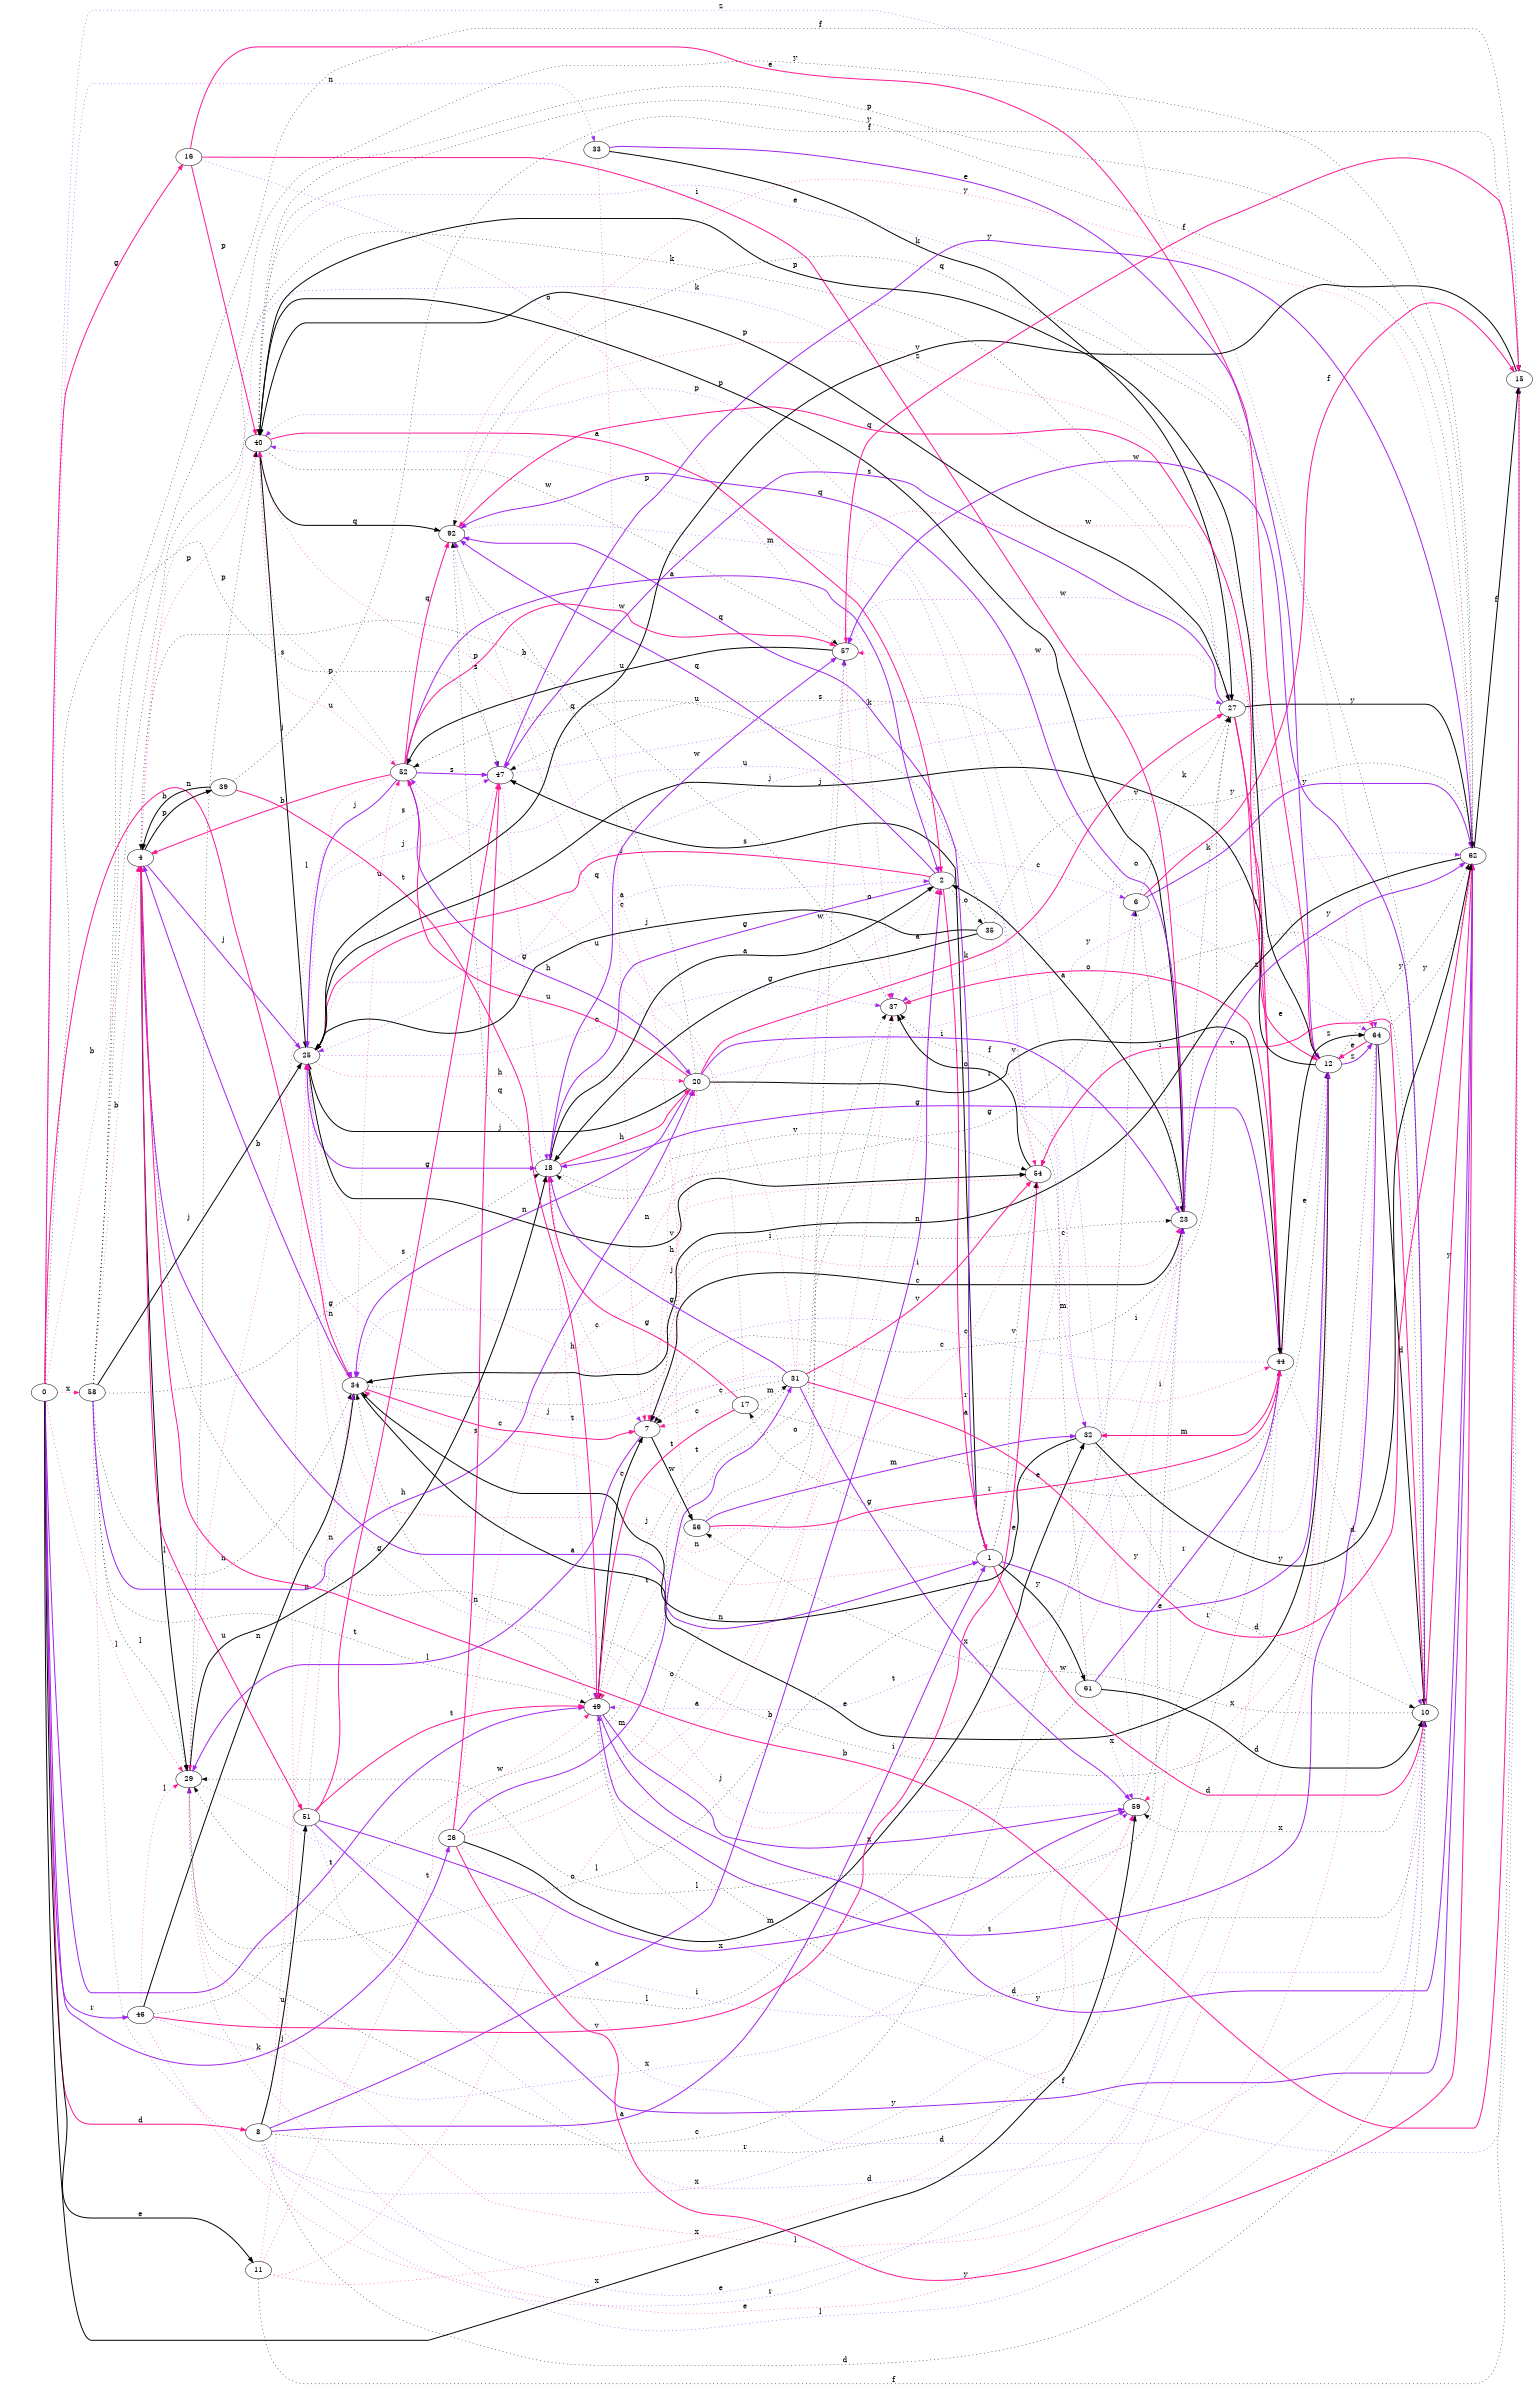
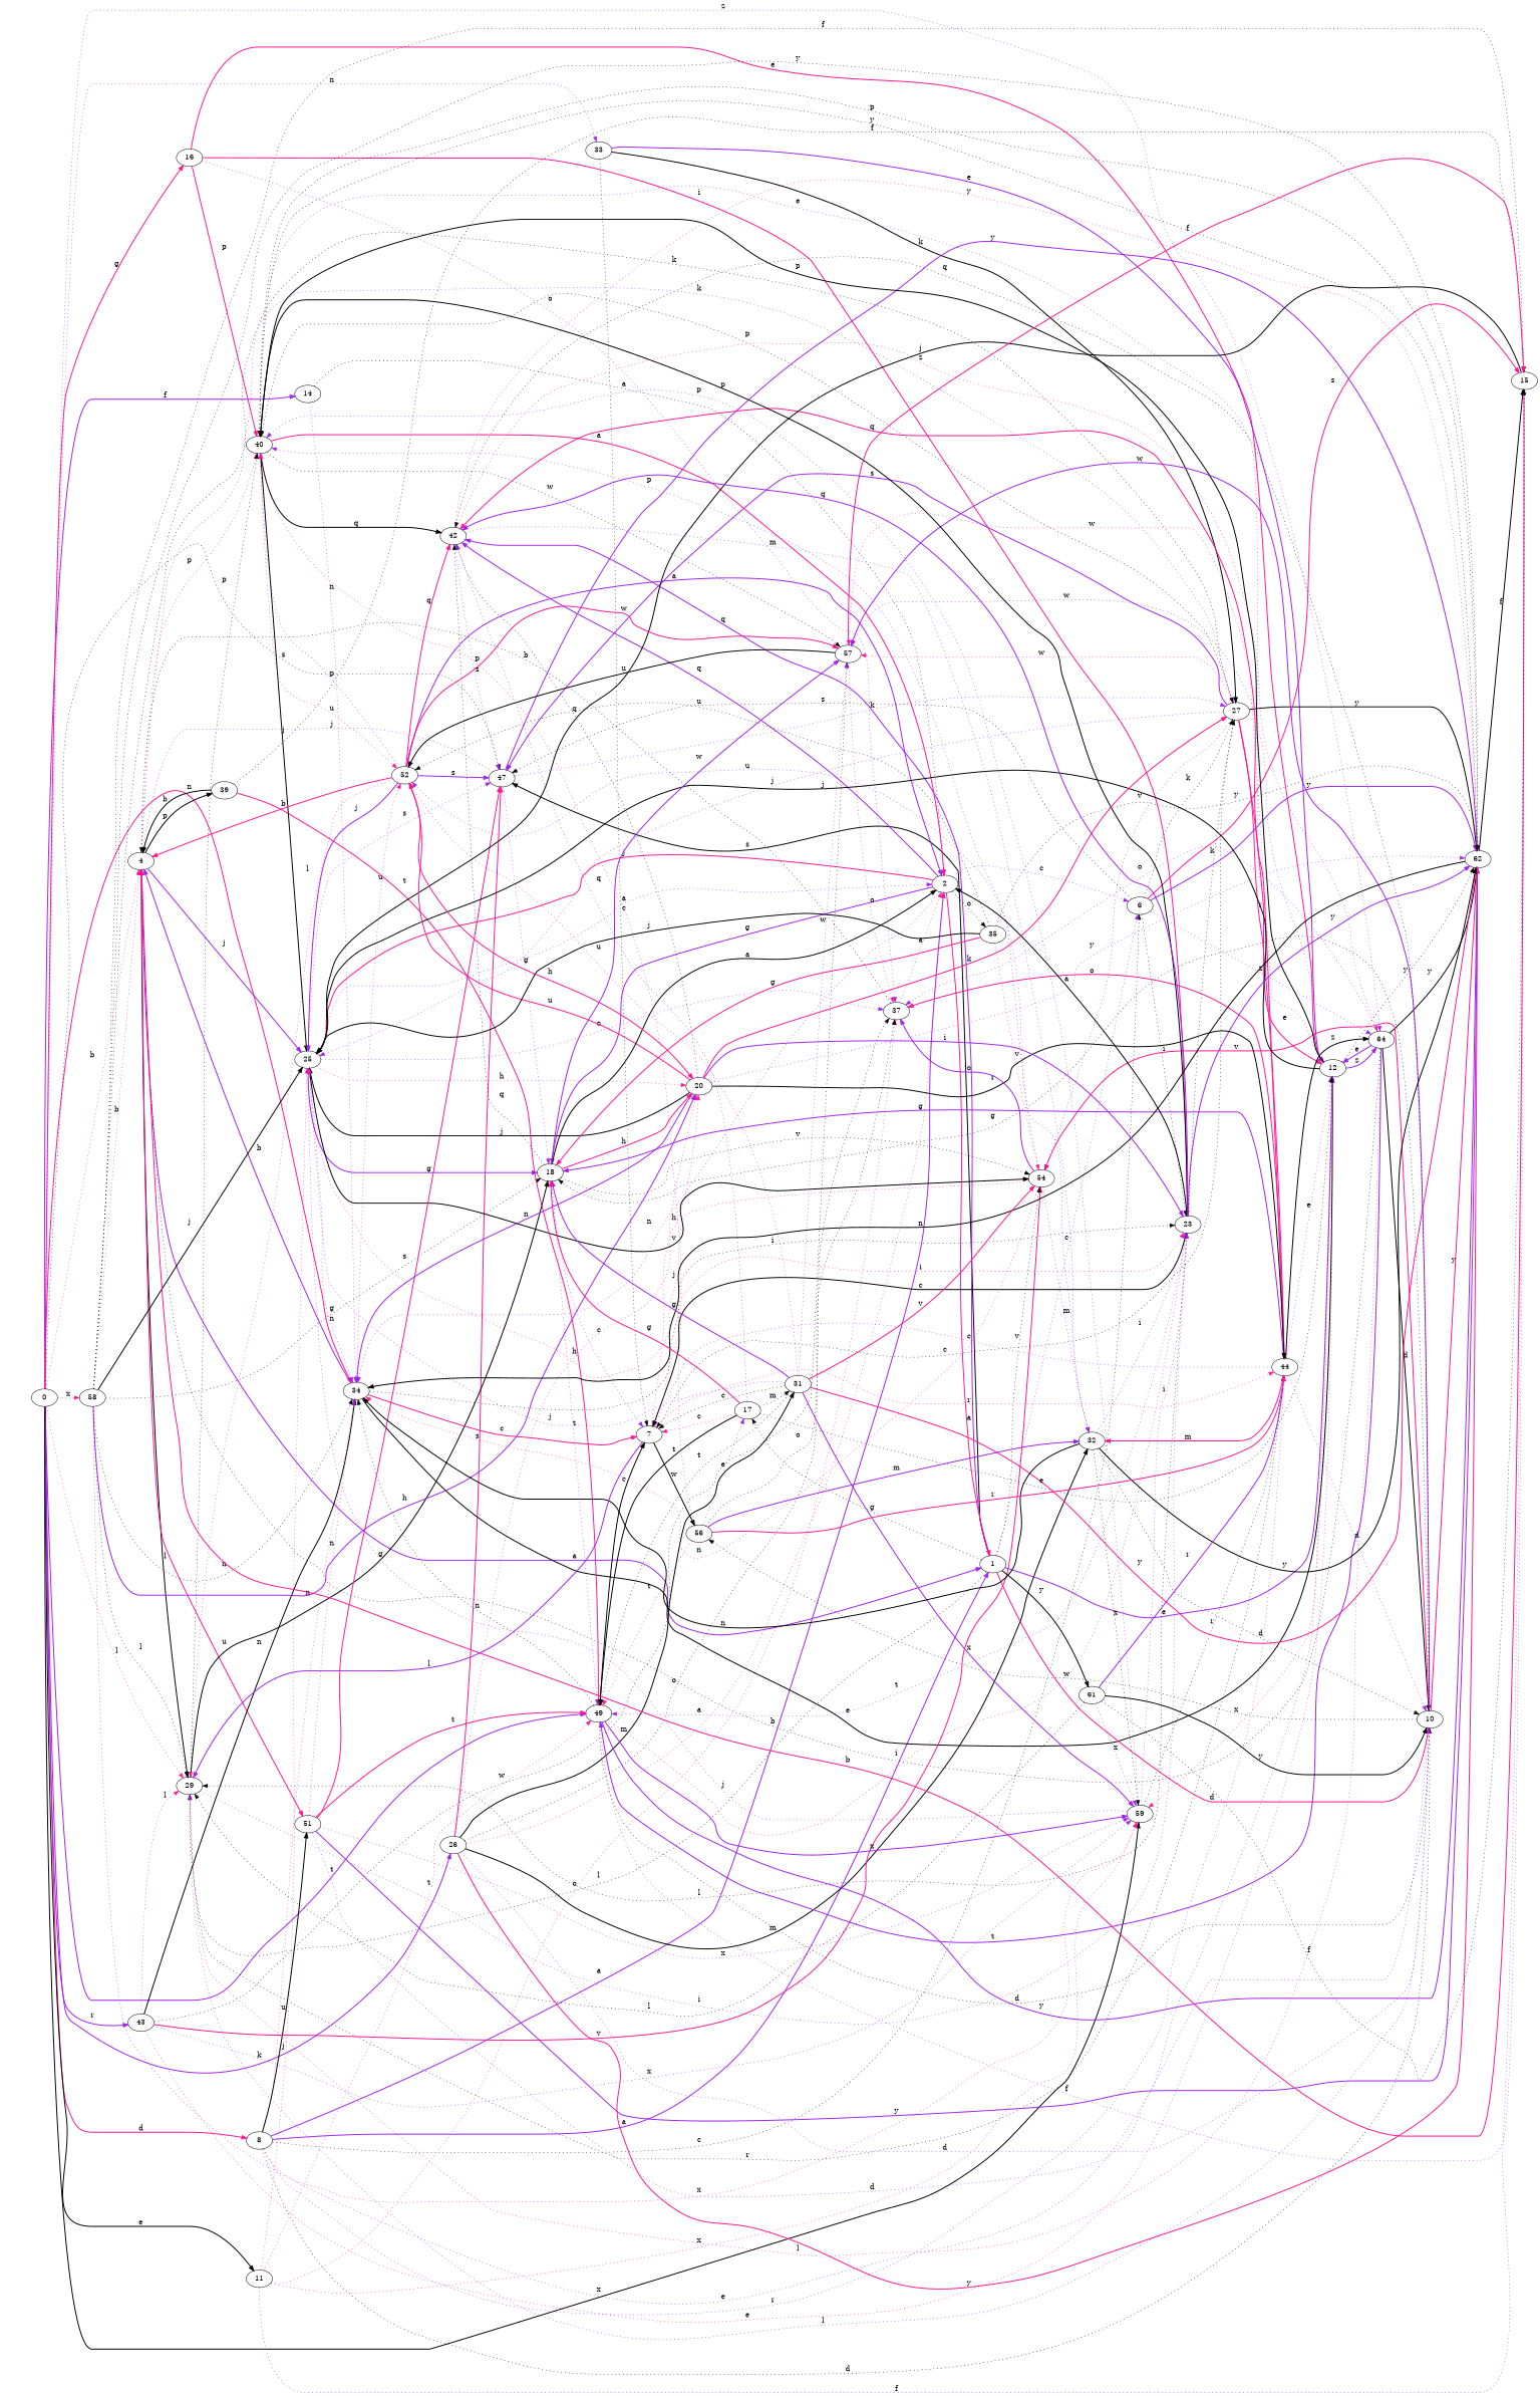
  strict digraph {
    rankdir=LR
    edge [color=black style=dotted]
    0
    4
    8
    11
+   14
    16
    26
    29
    33
    34
-   43 [label=46]
+   43
    47
    49
    58
    59
    64
    1
    25
    27
    39
    40
    51
    6
    10
    2
    44
    15
    37
    12
    23
    62
    20
    31
    32
    18
    7
    52
    54
    57
    17
-   42 [label=92]
+   42
    61
    56
    35
    0 -> 4 [color=deeppink label=b]
    0 -> 8 [color=deeppink label=d style=bold]
    0 -> 11 [label=e style=bold]
+   0 -> 14 [color=purple label=f style=bold]
    0 -> 16 [color=deeppink label=g style=bold]
    0 -> 26 [color=purple label=k style=bold]
    0 -> 29 [color=deeppink label=l]
    0 -> 33 [color=purple label=n]
    0 -> 34 [color=deeppink label=n style=bold]
    0 -> 43 [color=purple label=r style=bold]
    0 -> 47 [label=s]
    0 -> 49 [color=purple label=t style=bold]
    0 -> 58 [color=deeppink label=x]
    0 -> 59 [label=x style=bold]
    0 -> 64 [color=purple label=z]
    4 -> 29 [label=l style=bold]
    4 -> 1 [color=purple label=a style=bold]
    4 -> 25 [color=purple label=j style=bold]
    4 -> 27 [color=purple label=k]
    4 -> 39 [label=p style=bold]
    4 -> 40 [color=deeppink label=p]
    4 -> 51 [color=deeppink label=u style=bold]
    8 -> 34 [color=deeppink label=n]
-   8 -> 59 [color=purple label=x]
+   8 -> 59 [color=deeppink label=x]
    8 -> 1 [color=purple label=a style=bold]
    8 -> 51 [label=u style=bold]
    8 -> 6 [label=c]
    8 -> 10 [label=d]
    8 -> 2 [color=purple label=a style=bold]
    8 -> 44 [color=purple label=r]
    11 -> 49 [color=deeppink label=t]
    11 -> 59 [color=deeppink label=x]
    11 -> 25 [color=deeppink label=j]
-   11 -> 15 [label=f]
+   11 -> 15 [color=purple label=f]
    11 -> 37 [color=deeppink label=o]
+   14 -> 34 [color=purple label=n]
+   14 -> 2 [label=a]
    16 -> 40 [color=deeppink label=p style=bold]
    16 -> 37 [color=purple label=o]
    16 -> 12 [color=deeppink label=e style=bold]
    16 -> 23 [color=deeppink label=i style=bold]
    26 -> 47 [color=deeppink label=s style=bold]
    26 -> 10 [color=purple label=d]
    26 -> 2 [color=deeppink label=a]
    26 -> 37 [label=o]
    26 -> 62 [color=deeppink label=y style=bold]
    26 -> 20 [color=deeppink label=h]
-   26 -> 31 [color=purple label=m style=bold]
+   26 -> 31 [label=m style=bold]
    26 -> 32 [label=m style=bold]
    29 -> 40 [label=p]
    29 -> 44 [label=r]
    29 -> 23 [color=purple label=i]
    29 -> 18 [label=g style=bold]
    33 -> 27 [label=k style=bold]
    33 -> 12 [color=purple label=e style=bold]
-   33 -> 7 [color=deeppink label=c]
+   33 -> 7 [label=c]
    34 -> 4 [color=purple label=b style=bold]
    34 -> 12 [label=e style=bold]
    34 -> 23 [label=i]
    34 -> 7 [color=deeppink label=c style=bold]
    34 -> 52 [color=deeppink label=u]
    43 -> 29 [color=deeppink label=l]
    43 -> 34 [label=n style=bold]
    43 -> 59 [color=purple label=x]
    43 -> 12 [color=deeppink label=e]
    43 -> 54 [color=deeppink label=v style=bold]
    43 -> 57 [label=w]
-   47 -> 25 [color=purple label=j]
+   47 -> 4 [color=purple label=j]
    47 -> 27 [color=purple label=k]
    47 -> 62 [color=purple label=y style=bold]
    47 -> 18 [color=purple label=g]
    49 -> 34 [label=n]
    49 -> 59 [color=purple label=x style=bold]
    49 -> 10 [label=d]
    49 -> 15 [color=purple label=f]
    49 -> 23 [color=deeppink label=i]
    49 -> 62 [color=purple label=y style=bold]
    49 -> 7 [label=c style=bold]
    58 -> 4 [color=deeppink label=b]
    58 -> 29 [label=l]
    58 -> 34 [label=n]
-   58 -> 49 [label=t]
    58 -> 25 [label=j style=bold]
    58 -> 27 [label=k]
    58 -> 15 [label=f]
    58 -> 12 [color=purple label=e]
    58 -> 62 [label=y]
    58 -> 20 [color=purple label=h style=bold]
    58 -> 18 [label=g]
    59 -> 25 [color=purple label=j]
    59 -> 40 [color=purple label=p]
    59 -> 44 [label=r]
    59 -> 23 [color=purple label=i]
    64 -> 4 [label=b]
    64 -> 29 [color=deeppink label=l]
    64 -> 49 [color=purple label=t style=bold]
    64 -> 10 [label=d style=bold]
    64 -> 37 [color=purple label=o]
-   64 -> 12 [color=deeppink label=e style=bold]
-   64 -> 62 [label=y]
+   64 -> 12 [color=purple label=e style=bold]
+   64 -> 62 [label=y style=bold]
    1 -> 29 [label=l]
    1 -> 47 [label=s style=bold]
-   1 -> 25 [color=deeppink label=j]
    1 -> 6 [color=purple label=c]
    1 -> 10 [color=deeppink label=d style=bold]
    1 -> 12 [color=purple label=e style=bold]
    1 -> 54 [label=v]
    1 -> 17 [label=g]
    1 -> 42 [color=purple label=q style=bold]
    1 -> 61 [label=y style=bold]
    25 -> 34 [color=purple label=n]
    25 -> 47 [color=purple label=s]
    25 -> 2 [color=purple label=a]
    25 -> 37 [color=purple label=o]
    25 -> 20 [color=deeppink label=h]
    25 -> 18 [color=purple label=g style=bold]
    25 -> 54 [label=v style=bold]
    27 -> 47 [color=purple label=s style=bold]
    27 -> 25 [color=purple label=j]
-   27 -> 40 [label=p style=bold]
+   27 -> 40 [label=p]
    27 -> 44 [color=deeppink label=r style=bold]
    27 -> 12 [color=deeppink label=e style=bold]
    27 -> 62 [label=y style=bold]
    27 -> 7 [label=c]
    27 -> 54 [color=purple label=v]
    27 -> 57 [color=deeppink label=w]
    39 -> 4 [label=b style=bold]
    39 -> 49 [color=deeppink label=t style=bold]
    39 -> 15 [label=f]
    40 -> 25 [label=j style=bold]
    40 -> 2 [color=deeppink label=a style=bold]
    40 -> 12 [color=purple label=e]
    40 -> 62 [label=y]
    40 -> 52 [color=deeppink label=u]
    40 -> 57 [label=w]
    40 -> 42 [label=q style=bold]
    51 -> 34 [color=purple label=n]
    51 -> 47 [color=deeppink label=s style=bold]
    51 -> 49 [color=deeppink label=t style=bold]
-   51 -> 59 [color=purple label=x style=bold]
+   51 -> 59 [color=purple label=x]
    51 -> 10 [color=purple label=d]
    51 -> 62 [color=purple label=y style=bold]
    6 -> 47 [label=s]
    6 -> 64 [color=purple label=z]
    6 -> 27 [label=k]
-   6 -> 15 [color=deeppink label=f style=bold]
+   6 -> 15 [color=deeppink label=s style=bold]
    6 -> 23 [label=i]
    6 -> 62 [color=purple label=y style=bold]
    10 -> 29 [color=purple label=l]
-   10 -> 59 [label=x]
+   32 -> 59 [label=x]
    10 -> 62 [color=deeppink label=y style=bold]
    10 -> 18 [label=g]
    10 -> 54 [color=deeppink label=v style=bold]
    10 -> 57 [color=purple label=w style=bold]
    10 -> 42 [label=q]
    10 -> 56 [label=w]
    2 -> 34 [color=purple label=n]
    2 -> 1 [color=deeppink label=a style=bold]
    2 -> 25 [color=deeppink label=j style=bold]
    2 -> 6 [color=purple label=c]
    2 -> 18 [color=purple label=g style=bold]
    2 -> 42 [color=purple label=q style=bold]
    2 -> 35 [label=o]
    44 -> 64 [label=z style=bold]
    44 -> 10 [color=purple label=d]
    44 -> 37 [color=deeppink label=o style=bold]
    44 -> 12 [color=purple label=e]
    44 -> 32 [color=deeppink label=m style=bold]
    44 -> 18 [color=purple label=g style=bold]
    44 -> 7 [color=purple label=c]
    44 -> 57 [color=purple label=w]
    44 -> 42 [color=deeppink label=q style=bold]
    15 -> 4 [color=deeppink label=b style=bold]
-   15 -> 25 [label=v style=bold]
+   15 -> 25 [label=j style=bold]
    37 -> 4 [label=b]
    37 -> 2 [color=deeppink label=a]
    12 -> 59 [color=deeppink label=x]
    12 -> 64 [color=purple label=z style=bold]
    12 -> 25 [label=j style=bold]
    12 -> 40 [label=p style=bold]
    12 -> 62 [label=y]
    12 -> 57 [color=deeppink label=w]
    23 -> 29 [label=l]
    23 -> 49 [color=purple label=t]
    23 -> 27 [label=k]
    23 -> 40 [label=p style=bold]
    23 -> 2 [label=a style=bold]
    23 -> 62 [color=purple label=y style=bold]
    23 -> 7 [label=c style=bold]
    23 -> 42 [color=purple label=q style=bold]
    62 -> 34 [label=n style=bold]
    62 -> 40 [label=p]
    62 -> 15 [label=f style=bold]
    20 -> 34 [color=purple label=n style=bold]
    20 -> 25 [label=j style=bold]
    20 -> 27 [color=deeppink label=k style=bold]
    20 -> 44 [label=r style=bold]
    20 -> 23 [color=purple label=i style=bold]
    20 -> 62 [color=purple label=y]
    20 -> 52 [color=deeppink label=u style=bold]
    20 -> 42 [label=q]
    31 -> 49 [label=t]
    31 -> 59 [color=purple label=x style=bold]
    31 -> 25 [color=purple label=j]
    31 -> 62 [color=deeppink label=y style=bold]
    31 -> 18 [color=purple label=g style=bold]
    31 -> 7 [label=c]
    31 -> 52 [color=deeppink label=u]
    31 -> 54 [color=deeppink label=v style=bold]
    31 -> 57 [color=purple label=w]
    32 -> 34 [label=n style=bold]
    32 -> 10 [label=d]
    32 -> 23 [color=purple label=i]
    32 -> 62 [label=y style=bold]
    32 -> 52 [color=purple label=u]
    18 -> 49 [color=purple label=t]
    18 -> 2 [label=a style=bold]
    18 -> 20 [color=deeppink label=h style=bold]
    18 -> 7 [color=purple label=c]
    18 -> 54 [label=v]
    18 -> 57 [color=purple label=w style=bold]
    18 -> 42 [label=q]
    7 -> 29 [color=purple label=l style=bold]
    7 -> 44 [color=deeppink label=r]
    7 -> 23 [color=deeppink label=i]
-   20 -> 7 [color=deeppink label=h]
+   7 -> 20 [color=deeppink label=h]
    7 -> 56 [label=w style=bold]
    52 -> 4 [color=deeppink label=b style=bold]
    52 -> 29 [color=deeppink label=l]
    52 -> 47 [color=purple label=s style=bold]
    52 -> 25 [color=purple label=j style=bold]
    52 -> 40 [color=purple label=p]
    52 -> 2 [color=purple label=a style=bold]
-   52 -> 20 [color=purple label=h style=bold]
+   52 -> 20 [color=deeppink label=h style=bold]
    52 -> 57 [color=deeppink label=w style=bold]
    52 -> 42 [color=deeppink label=q style=bold]
    54 -> 34 [color=deeppink label=n]
    54 -> 25 [color=deeppink label=j]
    54 -> 40 [color=purple label=p]
-   54 -> 37 [label=o style=bold]
+   54 -> 37 [color=purple label=o style=bold]
    54 -> 32 [color=purple label=m]
    57 -> 15 [color=deeppink label=f style=bold]
    57 -> 37 [color=deeppink label=o]
    57 -> 52 [label=u style=bold]
-   17 -> 49 [color=deeppink label=t style=bold]
+   17 -> 49 [label=t style=bold]
    17 -> 12 [label=e]
    17 -> 31 [label=m]
    17 -> 18 [color=deeppink label=g style=bold]
    17 -> 7 [color=deeppink label=c]
    17 -> 42 [color=purple label=q]
    42 -> 47 [color=purple label=s]
    42 -> 64 [color=deeppink label=z]
    42 -> 62 [color=deeppink label=y]
    42 -> 32 [color=purple label=m]
    61 -> 29 [label=l]
    61 -> 59 [color=purple label=x]
-   61 -> 10 [label=d style=bold]
+   61 -> 10 [label=y style=bold]
    61 -> 44 [color=purple label=r style=bold]
-   61 -> 37 [label=f]
+   61 -> 15 [label=f]
    56 -> 49 [color=deeppink label=t]
    56 -> 40 [color=deeppink label=p]
    56 -> 44 [color=deeppink label=r style=bold]
    56 -> 37 [label=o]
-   56 -> 12 [color=purple label=e]
+   56 -> 17 [color=purple label=e]
    56 -> 32 [color=purple label=m style=bold]
    35 -> 25 [label=j style=bold]
    35 -> 62 [label=y]
-   35 -> 18 [label=g style=bold]
+   35 -> 18 [color=deeppink label=g style=bold]
    35 -> 52 [label=u]
    35 -> 54 [color=deeppink label=v]
  }
